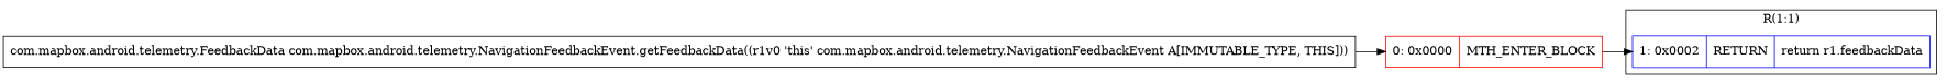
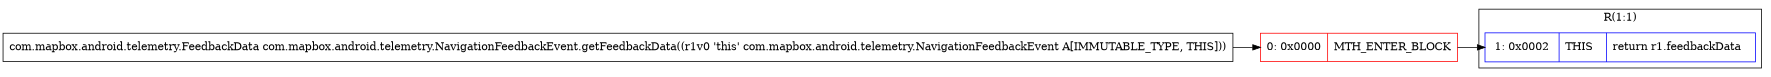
  digraph {
    rankdir=LR
    node [shape=record]
-   n1 [color=blue label="{1\:\ 0x0002|RETURN\l|return r1.feedbackData\l}"]
+   n1 [color=blue label="{1\:\ 0x0002|THIS\l|return r1.feedbackData\l}"]
    n2 [color=red label="{0\:\ 0x0000|MTH_ENTER_BLOCK\l}"]
    n3 [label="{com.mapbox.android.telemetry.FeedbackData com.mapbox.android.telemetry.NavigationFeedbackEvent.getFeedbackData((r1v0 'this' com.mapbox.android.telemetry.NavigationFeedbackEvent A[IMMUTABLE_TYPE, THIS])) }"]
    subgraph cluster_1 {
      label="R(1:1)"
      n1
    }
    n2 -> n1
    n3 -> n2
  }
